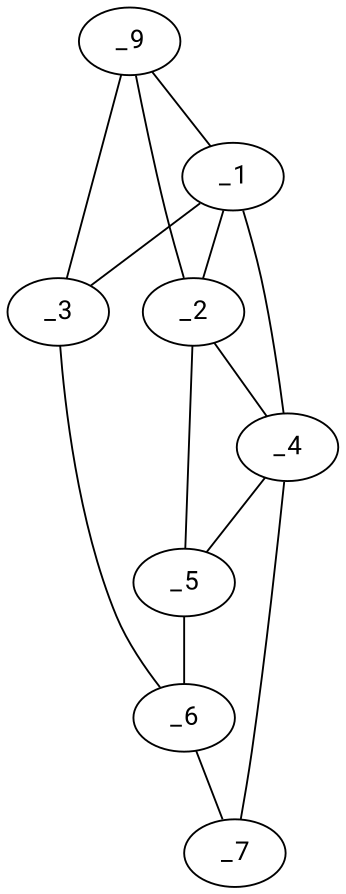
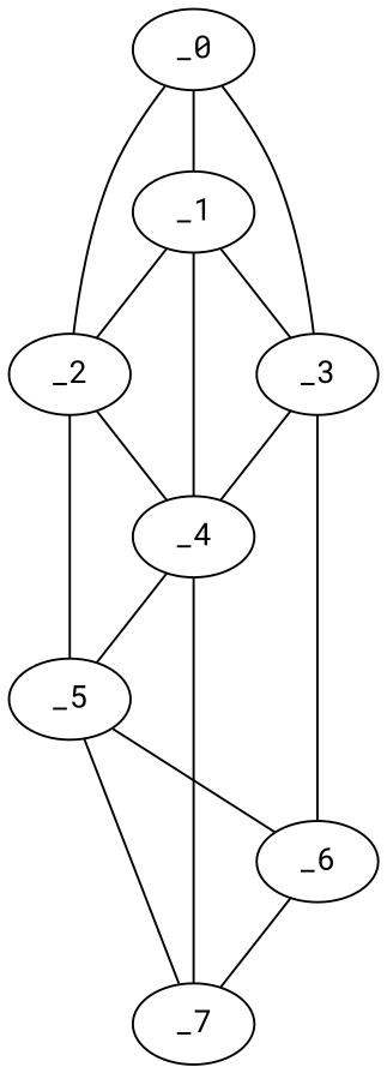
  graph {
    fontname="Roboto Mono"
    node [fontname="Roboto Mono" x=111]
    edge [fontname="Roboto Mono" valence=1]
-   _0 [x=17 y=15 label=_9]
+   _0 [x=17 y=15]
    _1 [x=19 y=21]
    _2 [x=21 y=13]
    _3 [x=24 y=107]
    _4 [x=108 y=35]
    _5 [x=110 y=22]
    _6 [y=14]
    _7 [y=30]
    _0 -- _1 [valence=2]
    _0 -- _2
    _0 -- _3
    _1 -- _2
    _1 -- _3
    _1 -- _4 [valence=2]
    _2 -- _4 [valence=2]
    _2 -- _5
+   _3 -- _4
    _3 -- _6
    _4 -- _5 [valence=2]
    _4 -- _7
    _5 -- _6 [valence=2]
+   _5 -- _7
    _6 -- _7
  }
